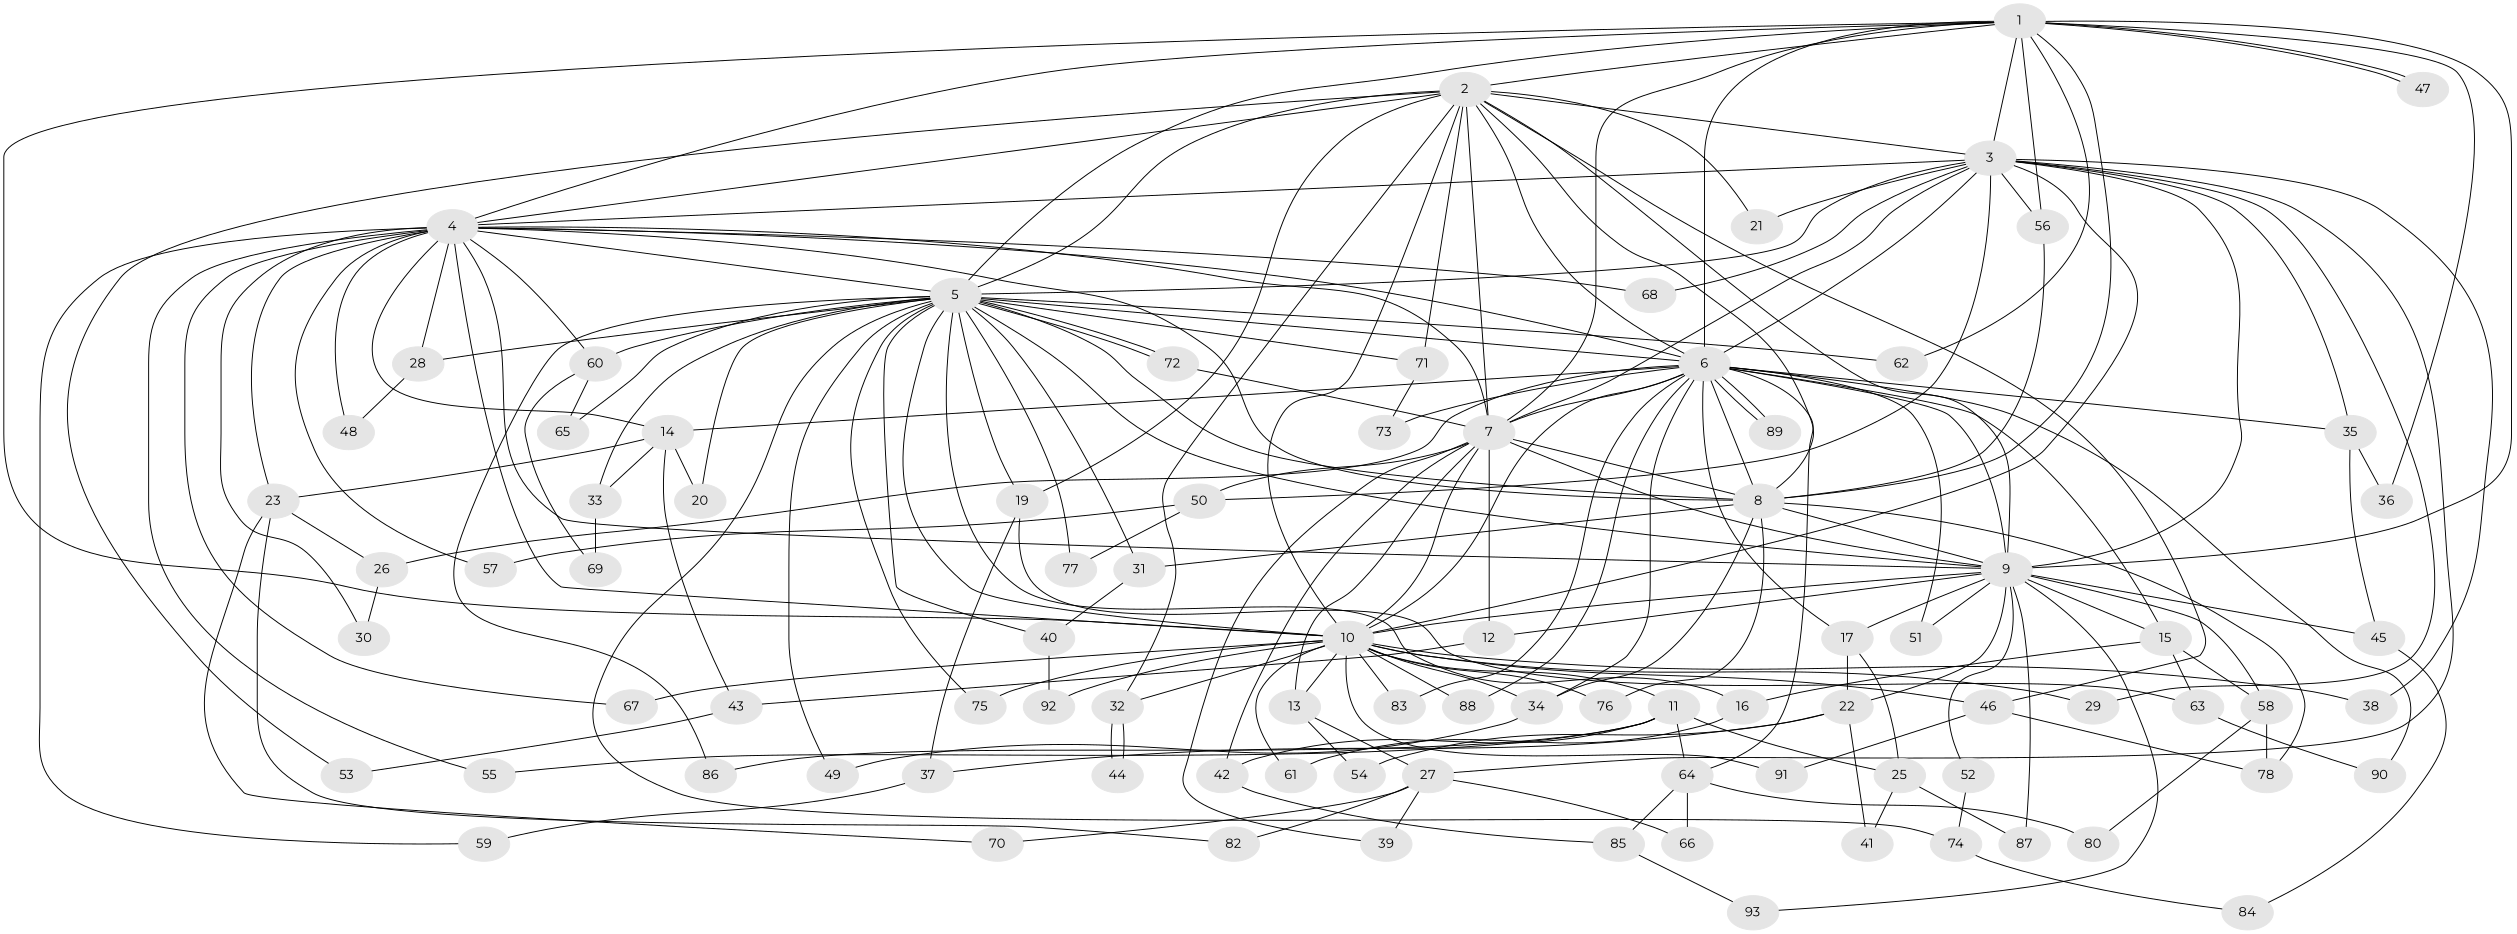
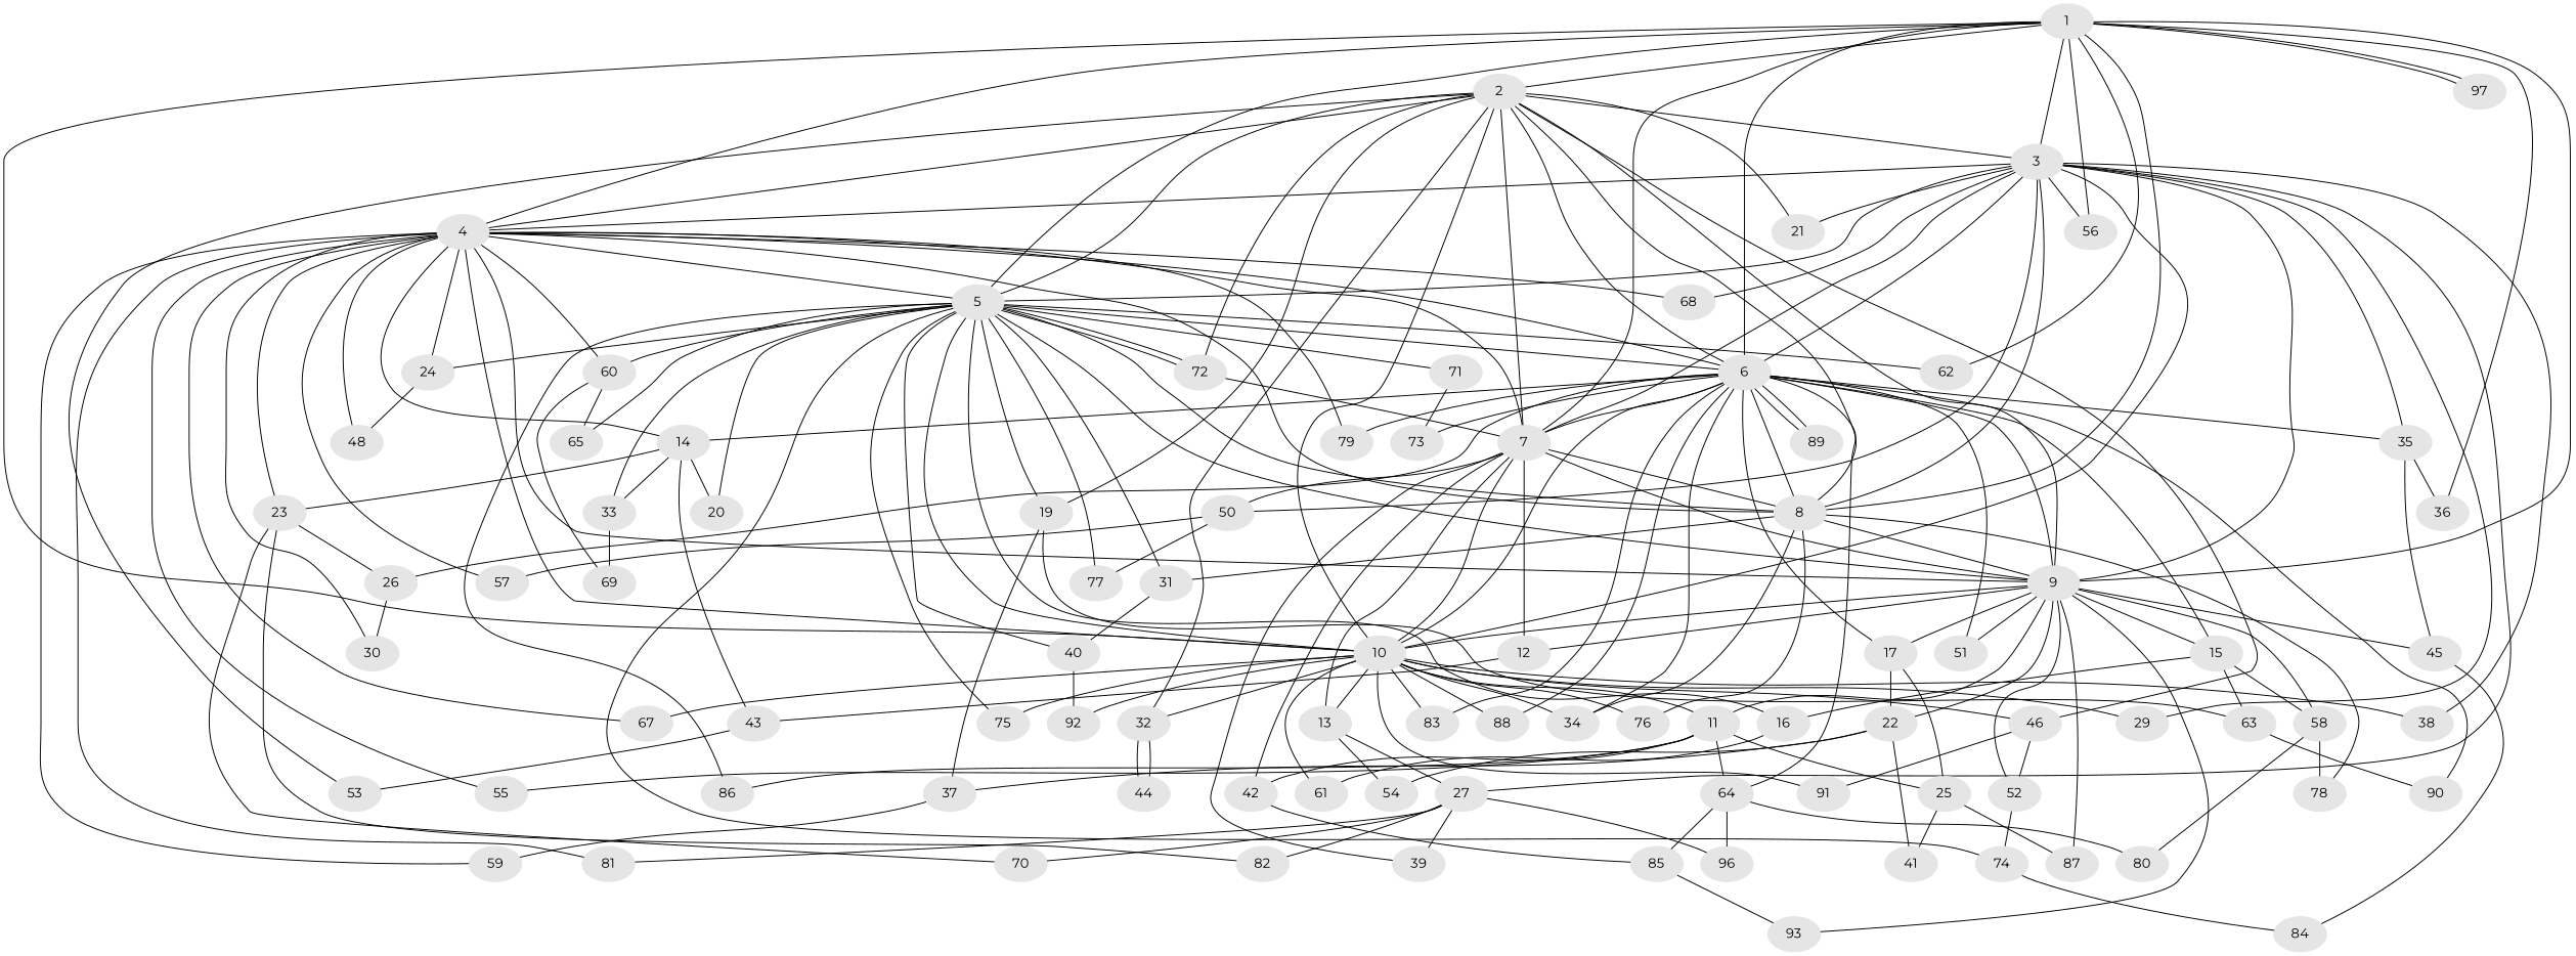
  graph {
    fontname=Montserrat
    node [color=gray90 fontname=Montserrat style=filled]
    edge [fontname=Montserrat]
    1
    2
    3
    4
    5
    6
    7
    8
    9
    10
    36
-   47
+   47 [label=97]
    56
    62
    19
    21
    32
    46
    53
    71
    27
    29
    35
    38
    50
    68
    14
    23
-   24 [label=28]
+   24
    30
    48
    55
    57
    59
    60
    67
+   79
+   81
    16
    20
    31
    33
    40
-   49
    65
    72
    74
    75
    77
    86
    15
    17
    26
    34
    51
    64
    73
    83
    88
    89
    90
    12
    13
    39
    42
    76
    78
    11
    22
    45
    52
    58
    87
    93
    61
    91
    92
    63
    37
    44
    70
    82
-   66
+   66 [label=96]
    43
    69
    84
    25
    85
    80
    54
    41
    1 -- 2
    1 -- 3
    1 -- 4
    1 -- 5
    1 -- 6
    1 -- 7
    1 -- 8
    1 -- 9
    1 -- 10
    1 -- 36
    1 -- 47
    1 -- 47
    1 -- 56
    1 -- 62
    2 -- 3
    2 -- 4
    2 -- 5
    2 -- 6
    2 -- 7
    2 -- 8
    2 -- 9
    2 -- 10
    2 -- 19
    2 -- 21
    2 -- 32
    2 -- 46
    2 -- 53
-   2 -- 71
+   2 -- 72
    3 -- 4
    3 -- 5
    3 -- 6
    3 -- 7
-   56 -- 8
+   3 -- 8
    3 -- 9
    3 -- 10
    3 -- 56
    3 -- 21
    3 -- 27
    3 -- 29
    3 -- 35
    3 -- 38
    3 -- 50
    3 -- 68
    4 -- 5
    4 -- 6
    4 -- 7
    4 -- 8
    4 -- 9
    4 -- 10
    4 -- 68
    4 -- 14
    4 -- 23
    4 -- 24
    4 -- 30
    4 -- 48
    4 -- 55
    4 -- 57
    4 -- 59
    4 -- 60
    4 -- 67
+   4 -- 79
+   4 -- 81
    5 -- 6
    5 -- 8
    5 -- 9
    5 -- 10
    5 -- 62
    5 -- 19
    5 -- 71
    5 -- 24
    5 -- 60
    5 -- 16
    5 -- 20
    5 -- 31
    5 -- 33
    5 -- 40
-   5 -- 49
    5 -- 65
    5 -- 72
    5 -- 72
    5 -- 74
    5 -- 75
    5 -- 77
    5 -- 86
    6 -- 7
    6 -- 8
    6 -- 9
    6 -- 10
    6 -- 35
    6 -- 14
+   6 -- 79
    6 -- 15
    6 -- 17
    6 -- 26
    6 -- 34
    6 -- 51
    6 -- 64
    6 -- 73
    6 -- 83
    6 -- 88
    6 -- 89
    6 -- 89
    6 -- 90
    7 -- 8
    7 -- 9
    7 -- 10
    7 -- 50
    7 -- 12
    7 -- 13
    7 -- 39
    7 -- 42
    8 -- 9
    8 -- 31
    8 -- 34
    8 -- 76
    8 -- 78
    9 -- 10
    9 -- 15
    9 -- 17
    9 -- 51
    9 -- 12
+   9 -- 11
    9 -- 22
    9 -- 45
    9 -- 52
    9 -- 58
    9 -- 87
    9 -- 93
    10 -- 32
    10 -- 46
    10 -- 29
    10 -- 38
    10 -- 67
    10 -- 75
    10 -- 34
    10 -- 83
    10 -- 88
    10 -- 13
    10 -- 76
    10 -- 11
    10 -- 61
    10 -- 91
    10 -- 92
    19 -- 63
    19 -- 37
    32 -- 44
    32 -- 44
-   46 -- 78
+   46 -- 52
    46 -- 91
    71 -- 73
+   27 -- 81
    27 -- 39
    27 -- 70
    27 -- 82
    27 -- 66
    35 -- 36
    35 -- 45
    50 -- 57
    50 -- 77
    14 -- 23
    14 -- 20
    14 -- 33
    14 -- 43
    23 -- 26
    23 -- 70
    23 -- 82
    24 -- 48
    60 -- 65
    60 -- 69
    16 -- 61
    31 -- 40
    33 -- 69
    40 -- 92
    72 -- 7
    74 -- 84
    15 -- 16
    15 -- 58
    15 -- 63
    17 -- 22
    17 -- 25
    26 -- 30
-   34 -- 49
    64 -- 66
    64 -- 85
    64 -- 80
    12 -- 43
    13 -- 27
    13 -- 54
    42 -- 85
    11 -- 55
    11 -- 86
    11 -- 64
    11 -- 42
    11 -- 25
    22 -- 37
    22 -- 54
    22 -- 41
    45 -- 84
    52 -- 74
    58 -- 78
    58 -- 80
    63 -- 90
    37 -- 59
    43 -- 53
    25 -- 87
    25 -- 41
    85 -- 93
  }
